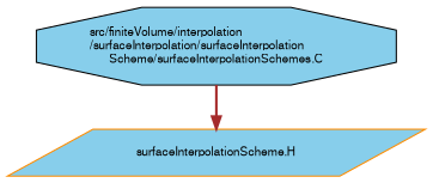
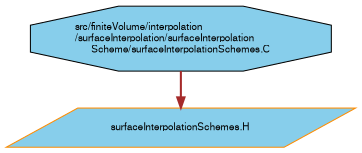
  digraph {
    node [fillcolor=skyblue fontname=FreeSans fontsize=10 style=filled]
    n1 [color=black fontcolor=black height=0.2 label="src/finiteVolume/interpolation\l/surfaceInterpolation/surfaceInterpolation\lScheme/surfaceInterpolationSchemes.C" shape=octagon width=0.4]
-   n2 [color=darkorange height=0.2 label="surfaceInterpolationScheme.H" shape=parallelogram width=0.4]
+   n2 [color=darkorange height=0.2 label="surfaceInterpolationSchemes.H" shape=parallelogram width=0.4]
    n1 -> n2 [color=brown fontname=FreeSans fontsize=10 labelfontname=FreeSans labelfontsize=10 style=bold]
  }
